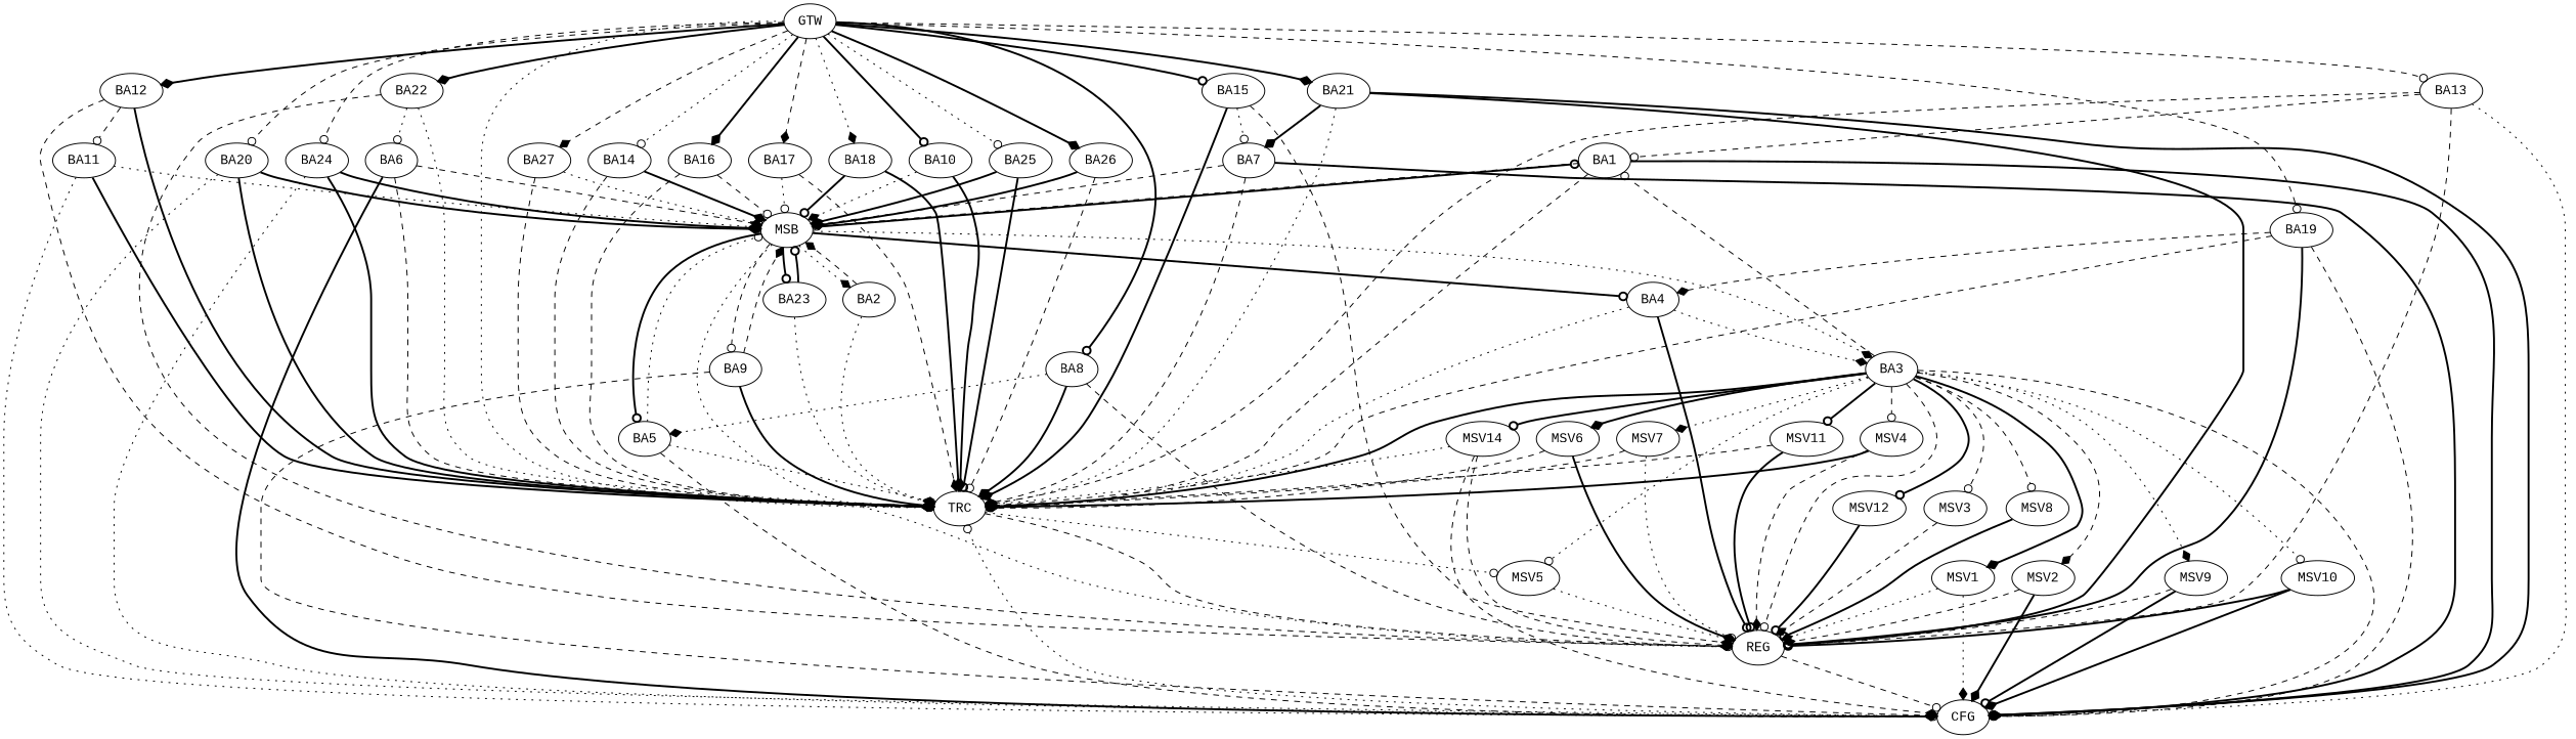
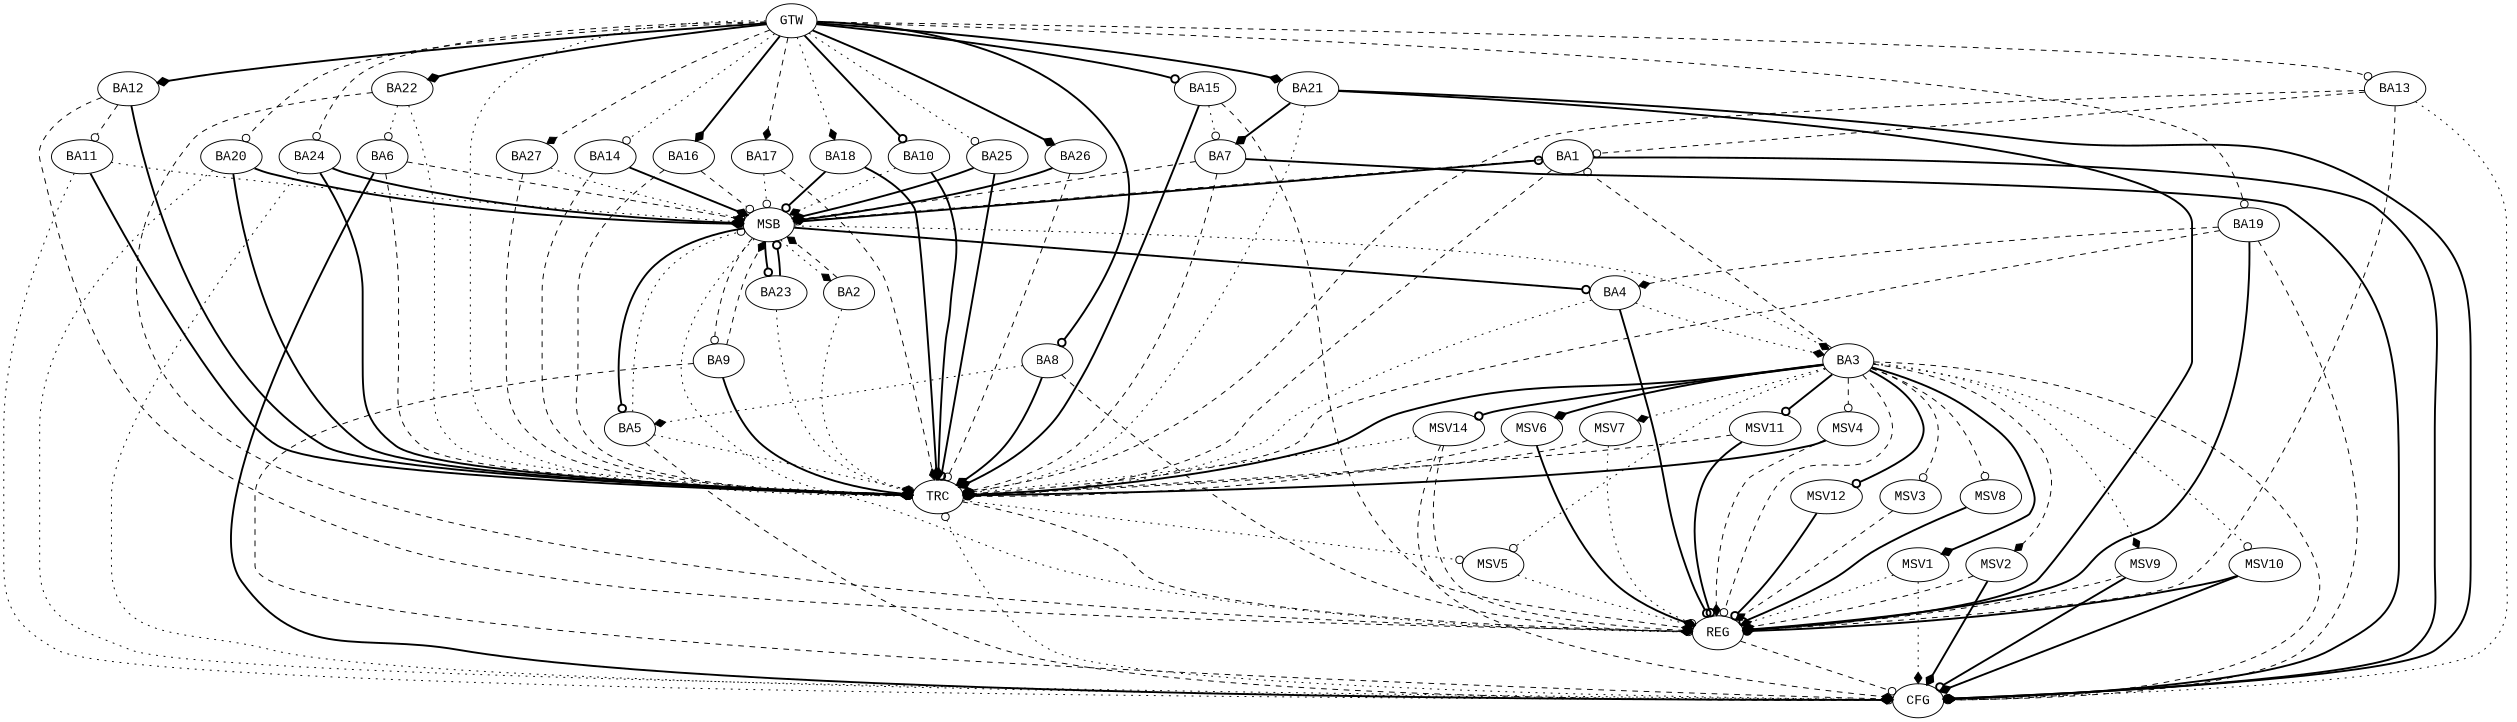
  strict digraph {
    fontname="Liberation Mono"
    node [fontname="Liberation Mono"]
    edge [arrowhead=diamond fontname="Liberation Mono" style=dashed]
    n1 [label=BA1]
    n2 [label=MSB]
    n3 [label=CFG]
    n4 [label=TRC]
    n5 [label=BA2]
    n6 [label=BA3]
    n7 [label=REG]
    n8 [label=BA4]
    n9 [label=BA5]
    n10 [label=BA9]
    n11 [label=BA23]
    n12 [label=MSV5]
    n13 [label=MSV1]
    n14 [label=MSV2]
    n15 [label=MSV3]
    n16 [label=MSV4]
    n17 [label=MSV6]
    n18 [label=MSV7]
    n19 [label=MSV8]
    n20 [label=MSV9]
    n21 [label=MSV10]
    n22 [label=MSV11]
    n23 [label=MSV12]
    n24 [label=MSV14]
    n25 [label=BA6]
    n26 [label=BA7]
    n27 [label=BA8]
    n28 [label=BA10]
    n29 [label=BA11]
    n30 [label=BA12]
    n31 [label=BA13]
    n32 [label=BA14]
    n33 [label=BA15]
    n34 [label=BA16]
    n35 [label=BA17]
    n36 [label=BA18]
    n37 [label=BA19]
    n38 [label=BA20]
    n39 [label=BA21]
    n40 [label=BA22]
    n41 [label=BA24]
    n42 [label=BA25]
    n43 [label=BA26]
    n44 [label=BA27]
    n45 [label=GTW]
    n1 -> n2 [arrowhead=odot]
    n1 -> n3 [style=bold]
    n1 -> n4 [arrowhead=odot]
    n2 -> n1 [arrowhead=odot style=bold]
    n2 -> n5 [style=dotted]
    n2 -> n6 [style=dotted]
    n2 -> n7 [style=dotted]
    n2 -> n8 [arrowhead=odot style=bold]
    n2 -> n9 [arrowhead=odot style=bold]
    n2 -> n10 [arrowhead=odot]
    n2 -> n11 [arrowhead=odot style=bold]
    n3 -> n4 [arrowhead=odot style=dotted]
    n4 -> n7
    n4 -> n12 [arrowhead=odot style=dotted]
    n5 -> n2
    n5 -> n4 [arrowhead=odot style=dotted]
    n6 -> n1 [arrowhead=odot]
    n6 -> n3 [arrowhead=odot]
    n6 -> n4 [style=bold]
    n6 -> n7 [arrowhead=odot]
    n6 -> n12 [arrowhead=odot style=dotted]
    n6 -> n13 [style=bold]
    n6 -> n14
    n6 -> n15 [arrowhead=odot]
    n6 -> n16 [arrowhead=odot]
    n6 -> n17 [style=bold]
    n6 -> n18 [style=dotted]
    n6 -> n19 [arrowhead=odot]
    n6 -> n20 [style=dotted]
    n6 -> n21 [arrowhead=odot style=dotted]
    n6 -> n22 [arrowhead=odot style=bold]
    n6 -> n23 [arrowhead=odot style=bold]
    n6 -> n24 [arrowhead=odot style=bold]
    n7 -> n3 [arrowhead=odot]
    n8 -> n4 [arrowhead=odot style=dotted]
    n8 -> n6 [style=dotted]
    n8 -> n7 [arrowhead=odot style=bold]
    n9 -> n2 [arrowhead=odot style=dotted]
    n9 -> n3 [arrowhead=odot]
    n9 -> n4 [style=dotted]
    n10 -> n2
    n10 -> n3
    n10 -> n4 [arrowhead=odot style=bold]
    n11 -> n2 [arrowhead=odot style=bold]
    n11 -> n4 [style=dotted]
    n12 -> n7 [arrowhead=odot style=dotted]
    n13 -> n3 [style=dotted]
    n13 -> n7 [style=dotted]
    n14 -> n3 [style=bold]
    n14 -> n7
    n15 -> n7
    n16 -> n4 [arrowhead=odot style=bold]
    n16 -> n7
    n17 -> n4
    n17 -> n7 [style=bold]
    n18 -> n4
    n18 -> n7 [arrowhead=odot style=dotted]
    n19 -> n7 [arrowhead=odot style=bold]
    n20 -> n3 [arrowhead=odot style=bold]
    n20 -> n7 [arrowhead=odot]
    n21 -> n3 [style=bold]
    n21 -> n7 [arrowhead=odot style=bold]
    n22 -> n4
    n22 -> n7 [arrowhead=odot style=bold]
    n23 -> n7 [arrowhead=odot style=bold]
    n24 -> n3
    n24 -> n4 [arrowhead=odot style=dotted]
    n24 -> n7 [arrowhead=odot]
    n25 -> n2
    n25 -> n3 [style=bold]
    n25 -> n4 [arrowhead=odot]
    n26 -> n2 [arrowhead=odot]
    n26 -> n3 [style=bold]
    n26 -> n4
    n27 -> n4 [style=bold]
    n27 -> n7 [arrowhead=odot]
    n27 -> n9 [style=dotted]
    n28 -> n2 [style=dotted]
    n28 -> n4 [style=bold]
    n29 -> n2 [style=dotted]
    n29 -> n3 [style=dotted]
    n29 -> n4 [style=bold]
    n30 -> n4 [style=bold]
    n30 -> n7
    n30 -> n29 [arrowhead=odot]
    n31 -> n1 [arrowhead=odot]
    n31 -> n3 [arrowhead=odot style=dotted]
    n31 -> n4
    n31 -> n7 [arrowhead=odot]
    n32 -> n2 [style=bold]
    n32 -> n4 [arrowhead=odot]
    n33 -> n4 [style=bold]
    n33 -> n7
    n33 -> n26 [arrowhead=odot style=dotted]
    n34 -> n2 [arrowhead=odot]
    n34 -> n4 [arrowhead=odot]
    n35 -> n2 [arrowhead=odot style=dotted]
    n35 -> n4
    n36 -> n2 [arrowhead=odot style=bold]
    n36 -> n4 [style=bold]
    n37 -> n3
    n37 -> n4
    n37 -> n7 [arrowhead=odot style=bold]
    n37 -> n8
    n38 -> n2 [style=bold]
    n38 -> n3 [style=dotted]
    n38 -> n4 [style=bold]
    n39 -> n3 [arrowhead=odot style=bold]
    n39 -> n4 [style=dotted]
-   n39 -> n7 [arrowhead=odot style=bold]
+   n39 -> n7 [style=bold]
    n39 -> n26 [style=bold]
    n40 -> n4 [style=dotted]
    n40 -> n7
    n40 -> n25 [arrowhead=odot style=dotted]
    n41 -> n2 [arrowhead=odot style=bold]
    n41 -> n3 [style=dotted]
    n41 -> n4 [style=bold]
    n42 -> n2 [style=bold]
    n42 -> n4 [arrowhead=odot style=bold]
    n43 -> n2 [style=bold]
    n43 -> n4 [arrowhead=odot]
    n44 -> n2 [arrowhead=odot style=dotted]
    n44 -> n4 [arrowhead=odot]
    n45 -> n4 [style=dotted]
    n45 -> n27 [arrowhead=odot style=bold]
    n45 -> n28 [arrowhead=odot style=bold]
    n45 -> n30 [style=bold]
    n45 -> n31 [arrowhead=odot]
    n45 -> n32 [arrowhead=odot style=dotted]
    n45 -> n33 [arrowhead=odot style=bold]
    n45 -> n34 [style=bold]
    n45 -> n35
    n45 -> n36 [style=dotted]
    n45 -> n37 [arrowhead=odot]
    n45 -> n38 [arrowhead=odot]
    n45 -> n39 [style=bold]
    n45 -> n40 [style=bold]
    n45 -> n41 [arrowhead=odot]
    n45 -> n42 [arrowhead=odot style=dotted]
    n45 -> n43 [style=bold]
    n45 -> n44
  }
